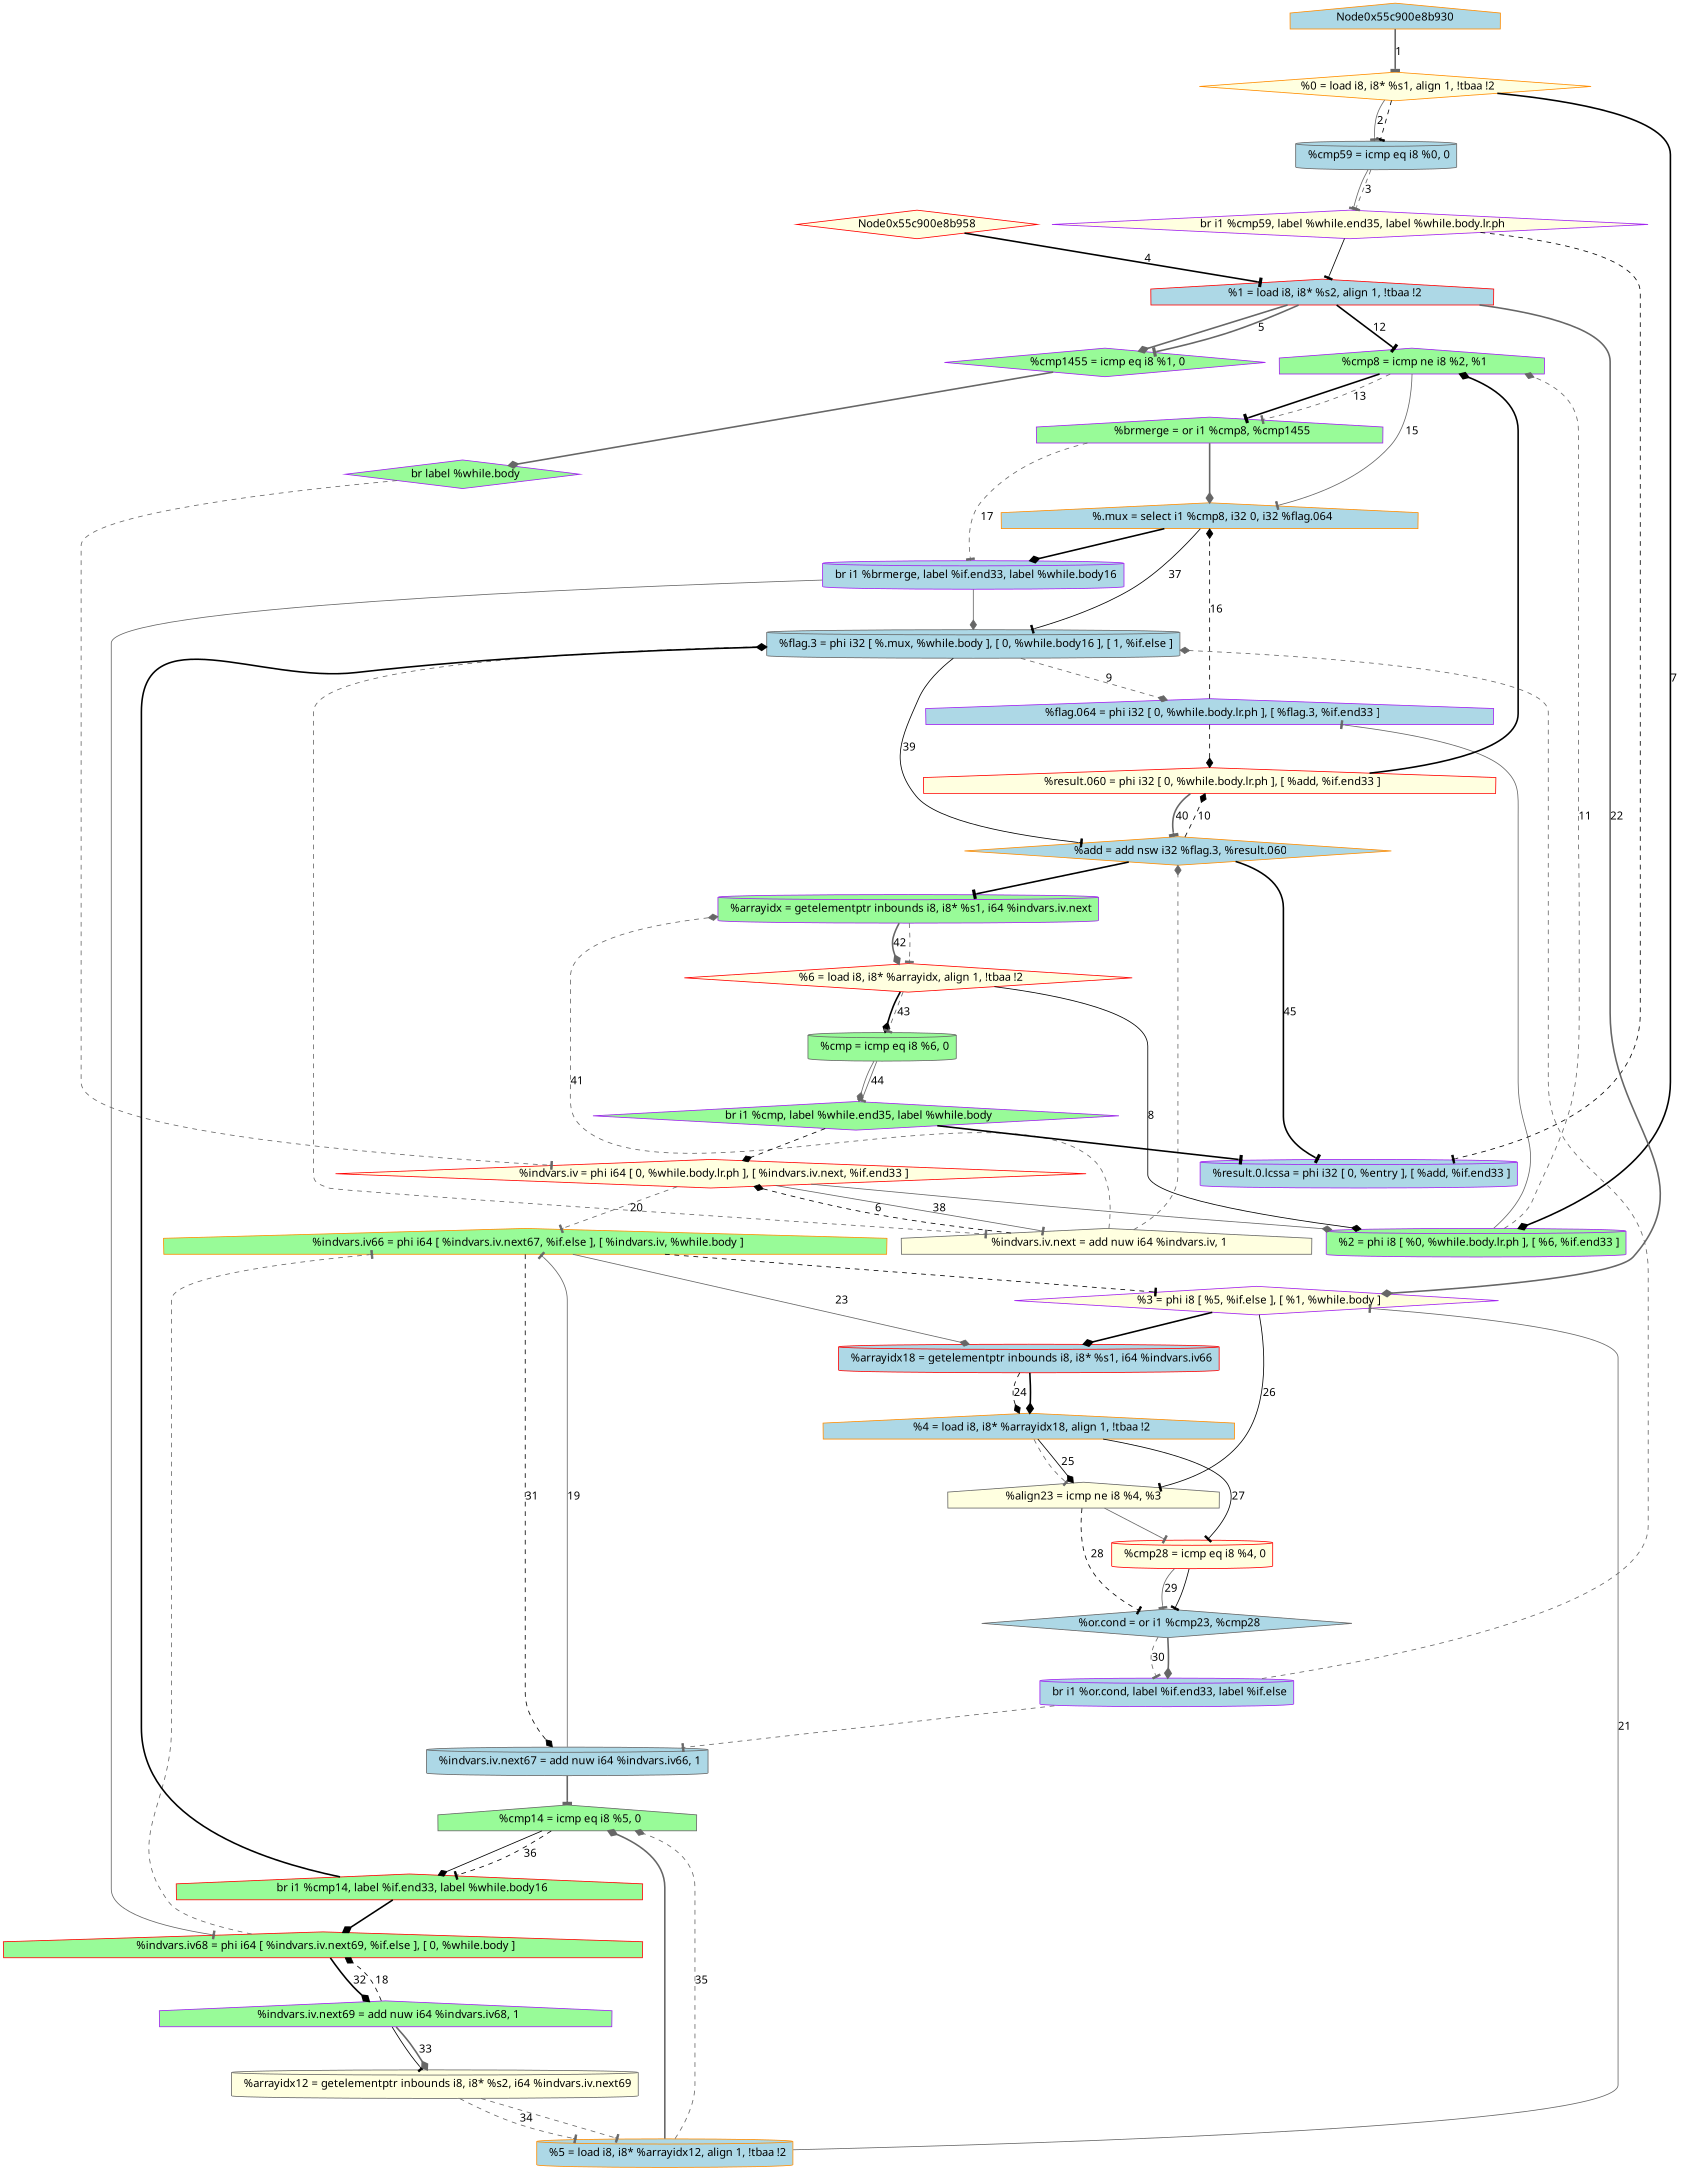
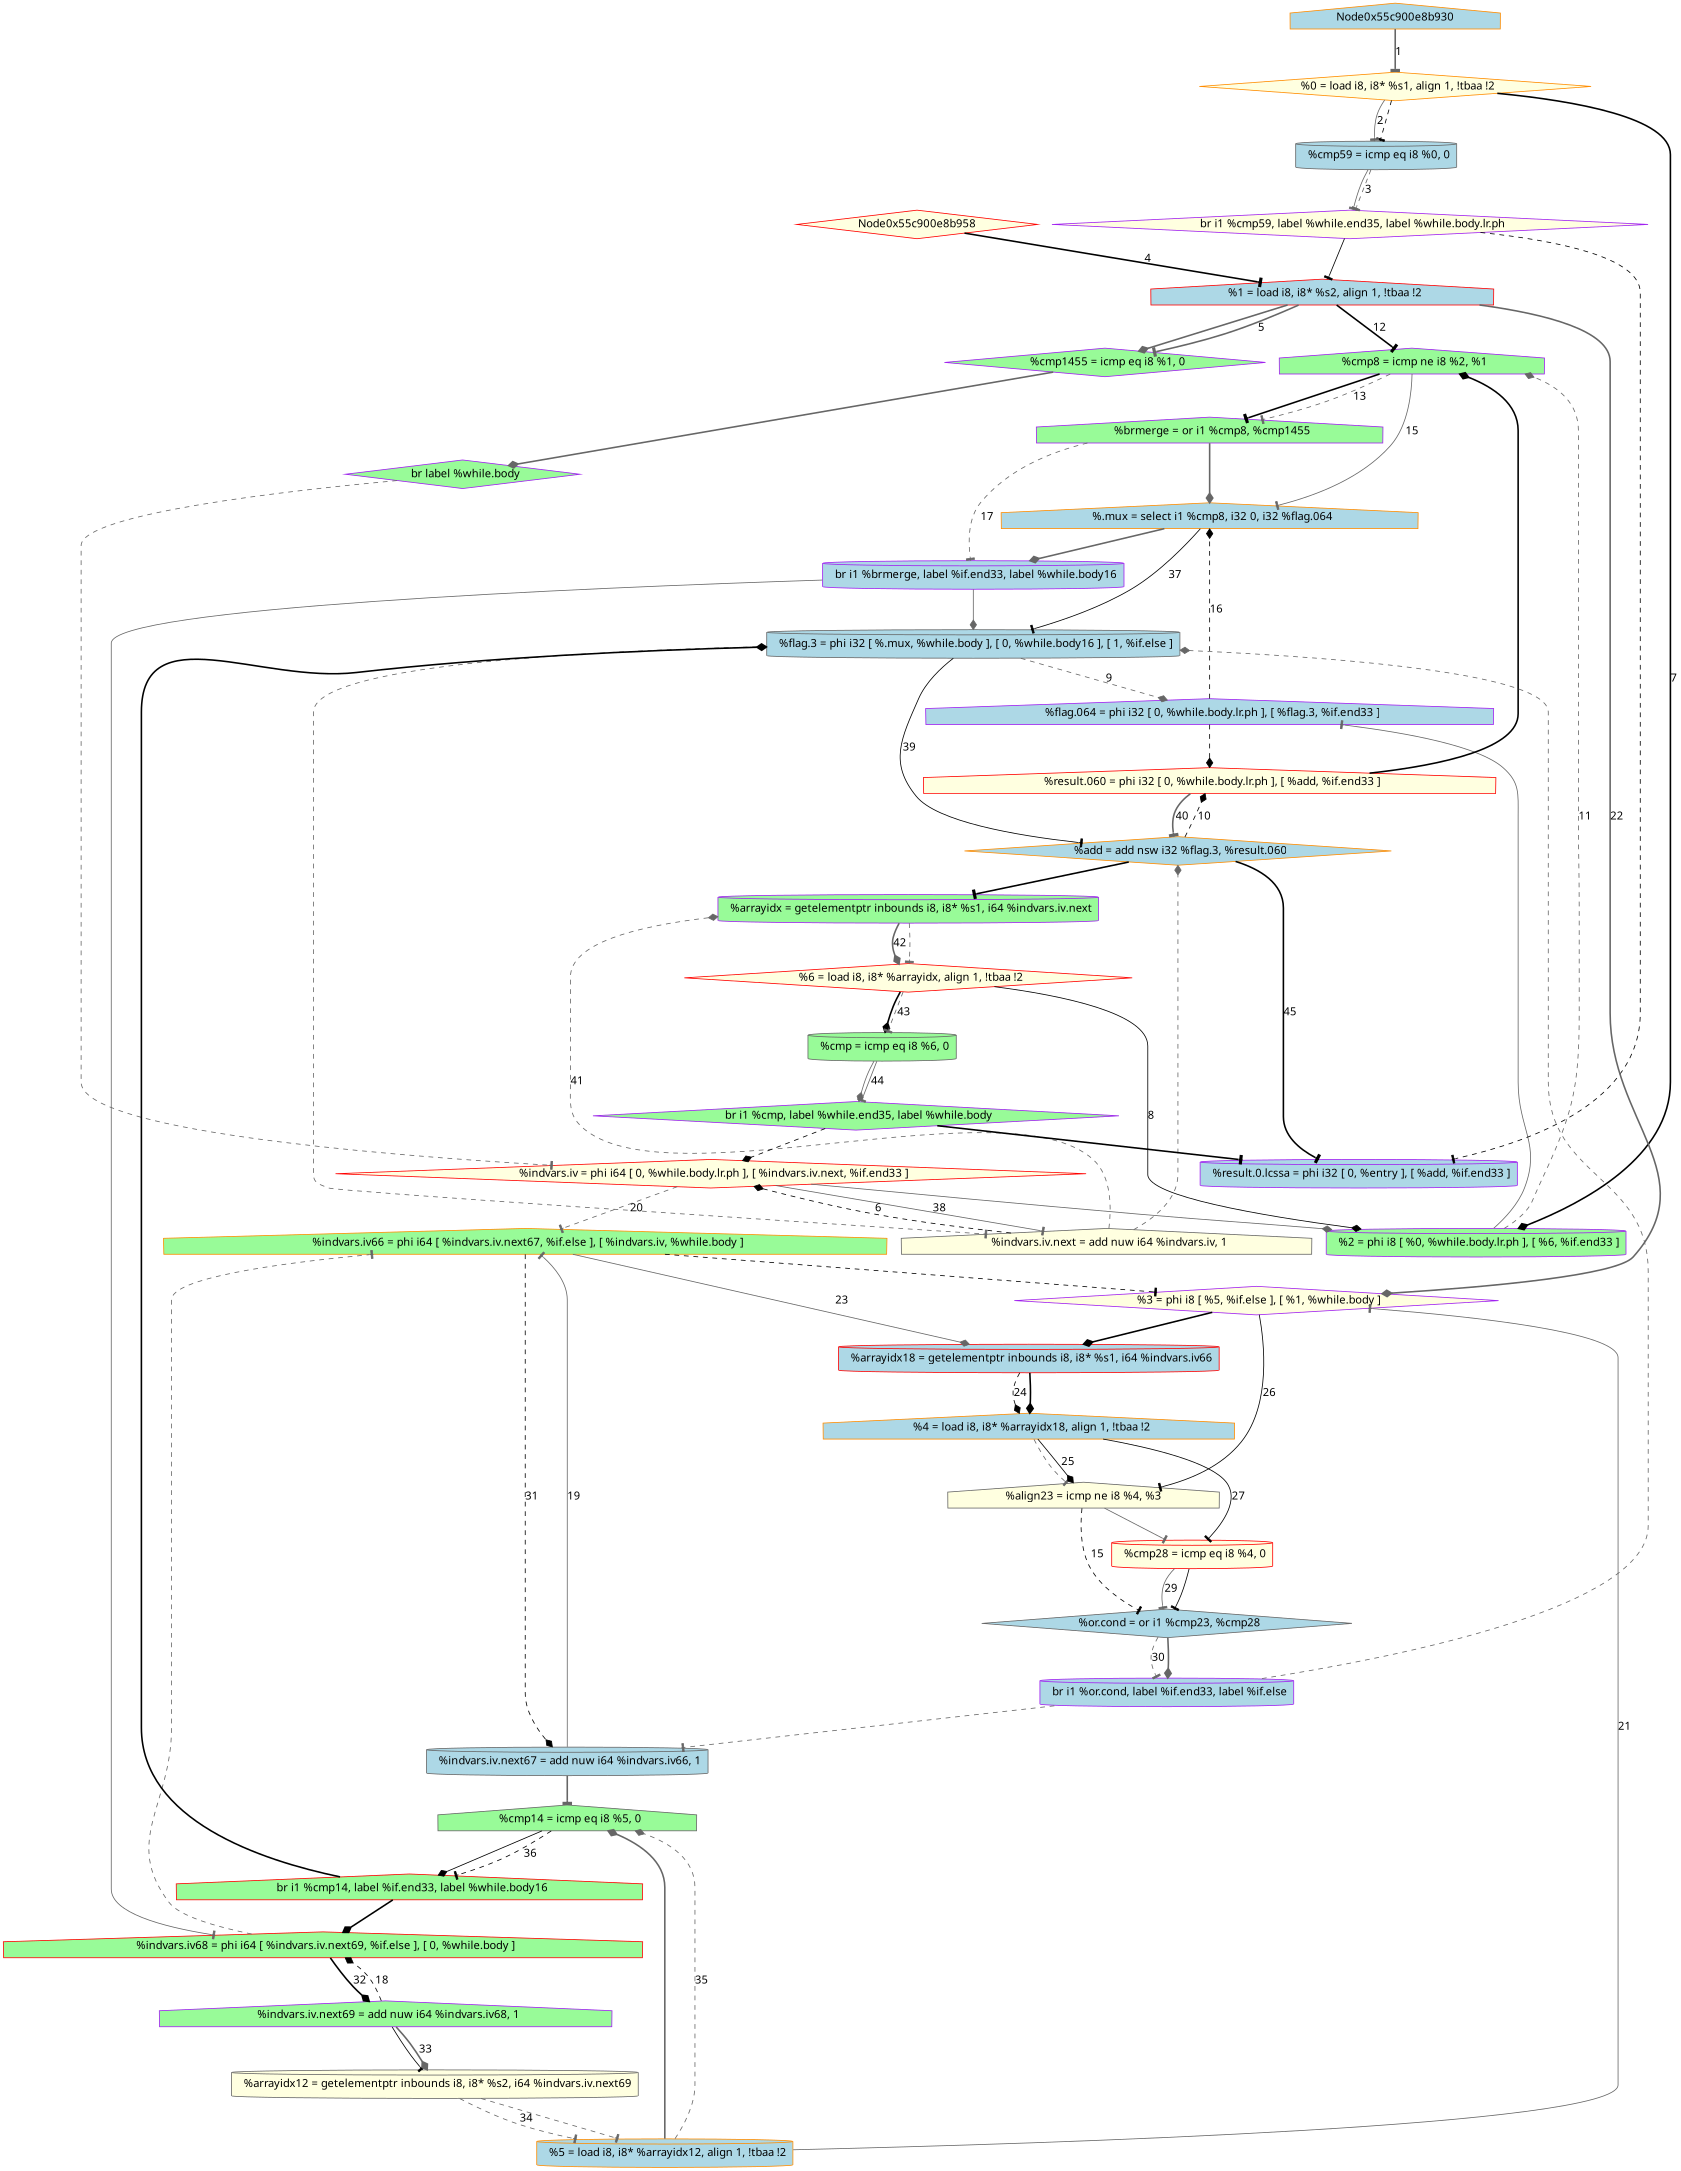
  digraph {
    fontname="Noto Sans"
    node [color=purple fillcolor=lightblue fontname="Noto Sans" shape=house style=filled]
    edge [arrowhead=tee color=gray40 fontname="Noto Sans" style=dashed]
    n1 [color=darkorange fillcolor=lightyellow label="  %0 = load i8, i8* %s1, align 1, !tbaa !2" shape=diamond]
    n2 [color=gray40 label="  %cmp59 = icmp eq i8 %0, 0" shape=cylinder]
    n3 [fillcolor=palegreen label="  %2 = phi i8 [ %0, %while.body.lr.ph ], [ %6, %if.end33 ]" shape=cylinder]
    n4 [fillcolor=lightyellow label="  br i1 %cmp59, label %while.end35, label %while.body.lr.ph" shape=diamond]
    n5 [fillcolor=palegreen label="  %cmp8 = icmp ne i8 %2, %1"]
    n6 [label="  %flag.064 = phi i32 [ 0, %while.body.lr.ph ], [ %flag.3, %if.end33 ]"]
    n7 [color=red label="  %1 = load i8, i8* %s2, align 1, !tbaa !2"]
    n8 [label="  %result.0.lcssa = phi i32 [ 0, %entry ], [ %add, %if.end33 ]" shape=cylinder]
    n9 [fillcolor=palegreen label="  %cmp1455 = icmp eq i8 %1, 0" shape=diamond]
    n10 [fillcolor=lightyellow label="  %3 = phi i8 [ %5, %if.else ], [ %1, %while.body ]" shape=diamond]
    n11 [fillcolor=palegreen label="  br label %while.body" shape=diamond]
    n12 [fillcolor=palegreen label="  %brmerge = or i1 %cmp8, %cmp1455"]
    n13 [color=darkorange label="  %.mux = select i1 %cmp8, i32 0, i32 %flag.064"]
    n14 [color=red label="  %arrayidx18 = getelementptr inbounds i8, i8* %s1, i64 %indvars.iv66" shape=cylinder]
    n15 [color=gray40 fillcolor=lightyellow label="%align23 = icmp ne i8 %4, %3"]
    n16 [color=red fillcolor=lightyellow label="  %indvars.iv = phi i64 [ 0, %while.body.lr.ph ], [ %indvars.iv.next, %if.end33 ]" shape=diamond]
    n17 [label="  br i1 %brmerge, label %if.end33, label %while.body16" shape=cylinder]
    n18 [color=darkorange fillcolor=palegreen label="  %indvars.iv66 = phi i64 [ %indvars.iv.next67, %if.else ], [ %indvars.iv, %while.body ]"]
    n19 [color=gray40 fillcolor=lightyellow label="  %indvars.iv.next = add nuw i64 %indvars.iv, 1"]
    n20 [color=gray40 label="  %indvars.iv.next67 = add nuw i64 %indvars.iv66, 1" shape=cylinder]
    n21 [color=darkorange label="  %add = add nsw i32 %flag.3, %result.060" shape=diamond]
    n22 [fillcolor=palegreen label="  %arrayidx = getelementptr inbounds i8, i8* %s1, i64 %indvars.iv.next" shape=cylinder]
    n23 [color=red fillcolor=lightyellow label="  %result.060 = phi i32 [ 0, %while.body.lr.ph ], [ %add, %if.end33 ]"]
    n24 [color=gray40 label="  %flag.3 = phi i32 [ %.mux, %while.body ], [ 0, %while.body16 ], [ 1, %if.else ]" shape=cylinder]
    n25 [color=red fillcolor=palegreen label="  %indvars.iv68 = phi i64 [ %indvars.iv.next69, %if.else ], [ 0, %while.body ]"]
    n26 [fillcolor=palegreen label="  %indvars.iv.next69 = add nuw i64 %indvars.iv68, 1"]
    n27 [color=gray40 fillcolor=lightyellow label="  %arrayidx12 = getelementptr inbounds i8, i8* %s2, i64 %indvars.iv.next69" shape=cylinder]
    n28 [color=darkorange label="  %4 = load i8, i8* %arrayidx18, align 1, !tbaa !2"]
    n29 [color=gray40 fillcolor=palegreen label="  %cmp14 = icmp eq i8 %5, 0"]
    n30 [color=red fillcolor=lightyellow label="  %cmp28 = icmp eq i8 %4, 0" shape=cylinder]
    n31 [color=gray40 label="  %or.cond = or i1 %cmp23, %cmp28" shape=diamond]
    n32 [label="  br i1 %or.cond, label %if.end33, label %if.else" shape=cylinder]
    n33 [color=darkorange label="  %5 = load i8, i8* %arrayidx12, align 1, !tbaa !2" shape=cylinder]
    n34 [color=red fillcolor=palegreen label="  br i1 %cmp14, label %if.end33, label %while.body16"]
    n35 [color=red fillcolor=lightyellow label="  %6 = load i8, i8* %arrayidx, align 1, !tbaa !2" shape=diamond]
    n36 [color=gray40 fillcolor=palegreen label="  %cmp = icmp eq i8 %6, 0" shape=cylinder]
    n37 [fillcolor=palegreen label="  br i1 %cmp, label %while.end35, label %while.body" shape=diamond]
    Node0x55c900e8b930 [color=darkorange]
    Node0x55c900e8b958 [color=red fillcolor=lightyellow shape=diamond]
    n1 -> n2 [color=black]
    n1 -> n2 [label=2 style=solid]
    n1 -> n3 [arrowhead=diamond color=black label=7 style=bold]
    n2 -> n4 [style=solid]
    n2 -> n4 [label=3]
    n3 -> n5 [arrowhead=diamond label=11]
    n3 -> n6 [style=solid]
    n4 -> n7 [color=black style=solid]
    n4 -> n8 [color=black]
    n5 -> n12 [color=black style=bold]
    n5 -> n12 [label=13]
    n5 -> n13 [label=15 style=solid]
    n6 -> n13 [arrowhead=diamond color=black label=16]
    n6 -> n23 [arrowhead=diamond color=black]
    n7 -> n5 [color=black label=12 style=bold]
    n7 -> n9 [arrowhead=diamond style=bold]
    n7 -> n9 [label=5 style=bold]
    n7 -> n10 [arrowhead=diamond label=22 style=bold]
    n9 -> n11 [arrowhead=diamond style=bold]
    n10 -> n14 [arrowhead=diamond color=black style=bold]
    n10 -> n15 [color=black label=26 style=solid]
    n11 -> n16
    n12 -> n13 [arrowhead=diamond style=bold]
    n12 -> n17 [label=17]
-   n13 -> n17 [arrowhead=diamond color=black style=bold]
+   n13 -> n17 [arrowhead=diamond style=bold]
    n13 -> n24 [color=black label=37 style=solid]
    n14 -> n28 [arrowhead=diamond color=black style=bold]
    n14 -> n28 [arrowhead=diamond color=black label=24]
    n15 -> n30 [style=solid]
-   n15 -> n31 [color=black label=28]
+   n15 -> n31 [color=black label=15]
    n16 -> n3 [arrowhead=diamond style=solid]
    n16 -> n18 [label=20]
    n16 -> n19 [label=38 style=solid]
    n17 -> n24 [arrowhead=diamond style=solid]
    n17 -> n25 [style=solid]
    n18 -> n10 [color=black]
    n18 -> n14 [arrowhead=diamond label=23 style=solid]
    n18 -> n20 [arrowhead=diamond color=black label=31]
    n19 -> n16 [arrowhead=diamond color=black label=6]
    n19 -> n21 [arrowhead=diamond]
    n19 -> n22 [arrowhead=diamond label=41]
    n20 -> n18 [label=19 style=solid]
    n20 -> n29 [style=bold]
    n21 -> n8 [color=black label=45 style=bold]
    n21 -> n22 [color=black style=bold]
    n21 -> n23 [arrowhead=diamond color=black label=10]
    n22 -> n35
    n22 -> n35 [arrowhead=diamond label=42 style=bold]
    n23 -> n5 [arrowhead=diamond color=black style=bold]
    n23 -> n21 [label=40 style=bold]
    n24 -> n6 [arrowhead=diamond label=9]
    n24 -> n19
    n24 -> n21 [color=black label=39 style=solid]
    n25 -> n18
    n25 -> n26 [arrowhead=diamond color=black label=32 style=bold]
    n26 -> n25 [arrowhead=diamond color=black label=18]
    n26 -> n27 [color=black style=solid]
    n26 -> n27 [arrowhead=diamond label=33 style=bold]
    n27 -> n33
    n27 -> n33 [label=34]
    n28 -> n15
    n28 -> n15 [arrowhead=diamond color=black label=25 style=solid]
    n28 -> n30 [color=black label=27 style=solid]
    n29 -> n34 [arrowhead=diamond color=black style=solid]
    n29 -> n34 [color=black label=36]
    n30 -> n31 [color=black style=solid]
    n30 -> n31 [label=29 style=solid]
    n31 -> n32 [arrowhead=diamond style=bold]
    n31 -> n32 [label=30]
    n32 -> n20
    n32 -> n24 [arrowhead=diamond]
    n33 -> n10 [label=21 style=solid]
    n33 -> n29 [arrowhead=diamond style=bold]
    n33 -> n29 [arrowhead=diamond label=35]
    n34 -> n24 [arrowhead=diamond color=black style=bold]
    n34 -> n25 [arrowhead=diamond color=black style=bold]
    n35 -> n3 [arrowhead=diamond color=black label=8 style=solid]
    n35 -> n36 [arrowhead=diamond color=black style=bold]
    n35 -> n36 [label=43]
    n36 -> n37 [arrowhead=diamond style=solid]
    n36 -> n37 [label=44 style=solid]
    n37 -> n8 [color=black style=bold]
    n37 -> n16 [arrowhead=diamond color=black]
    Node0x55c900e8b930 -> n1 [label=1 style=bold]
    Node0x55c900e8b958 -> n7 [color=black label=4 style=bold]
  }
